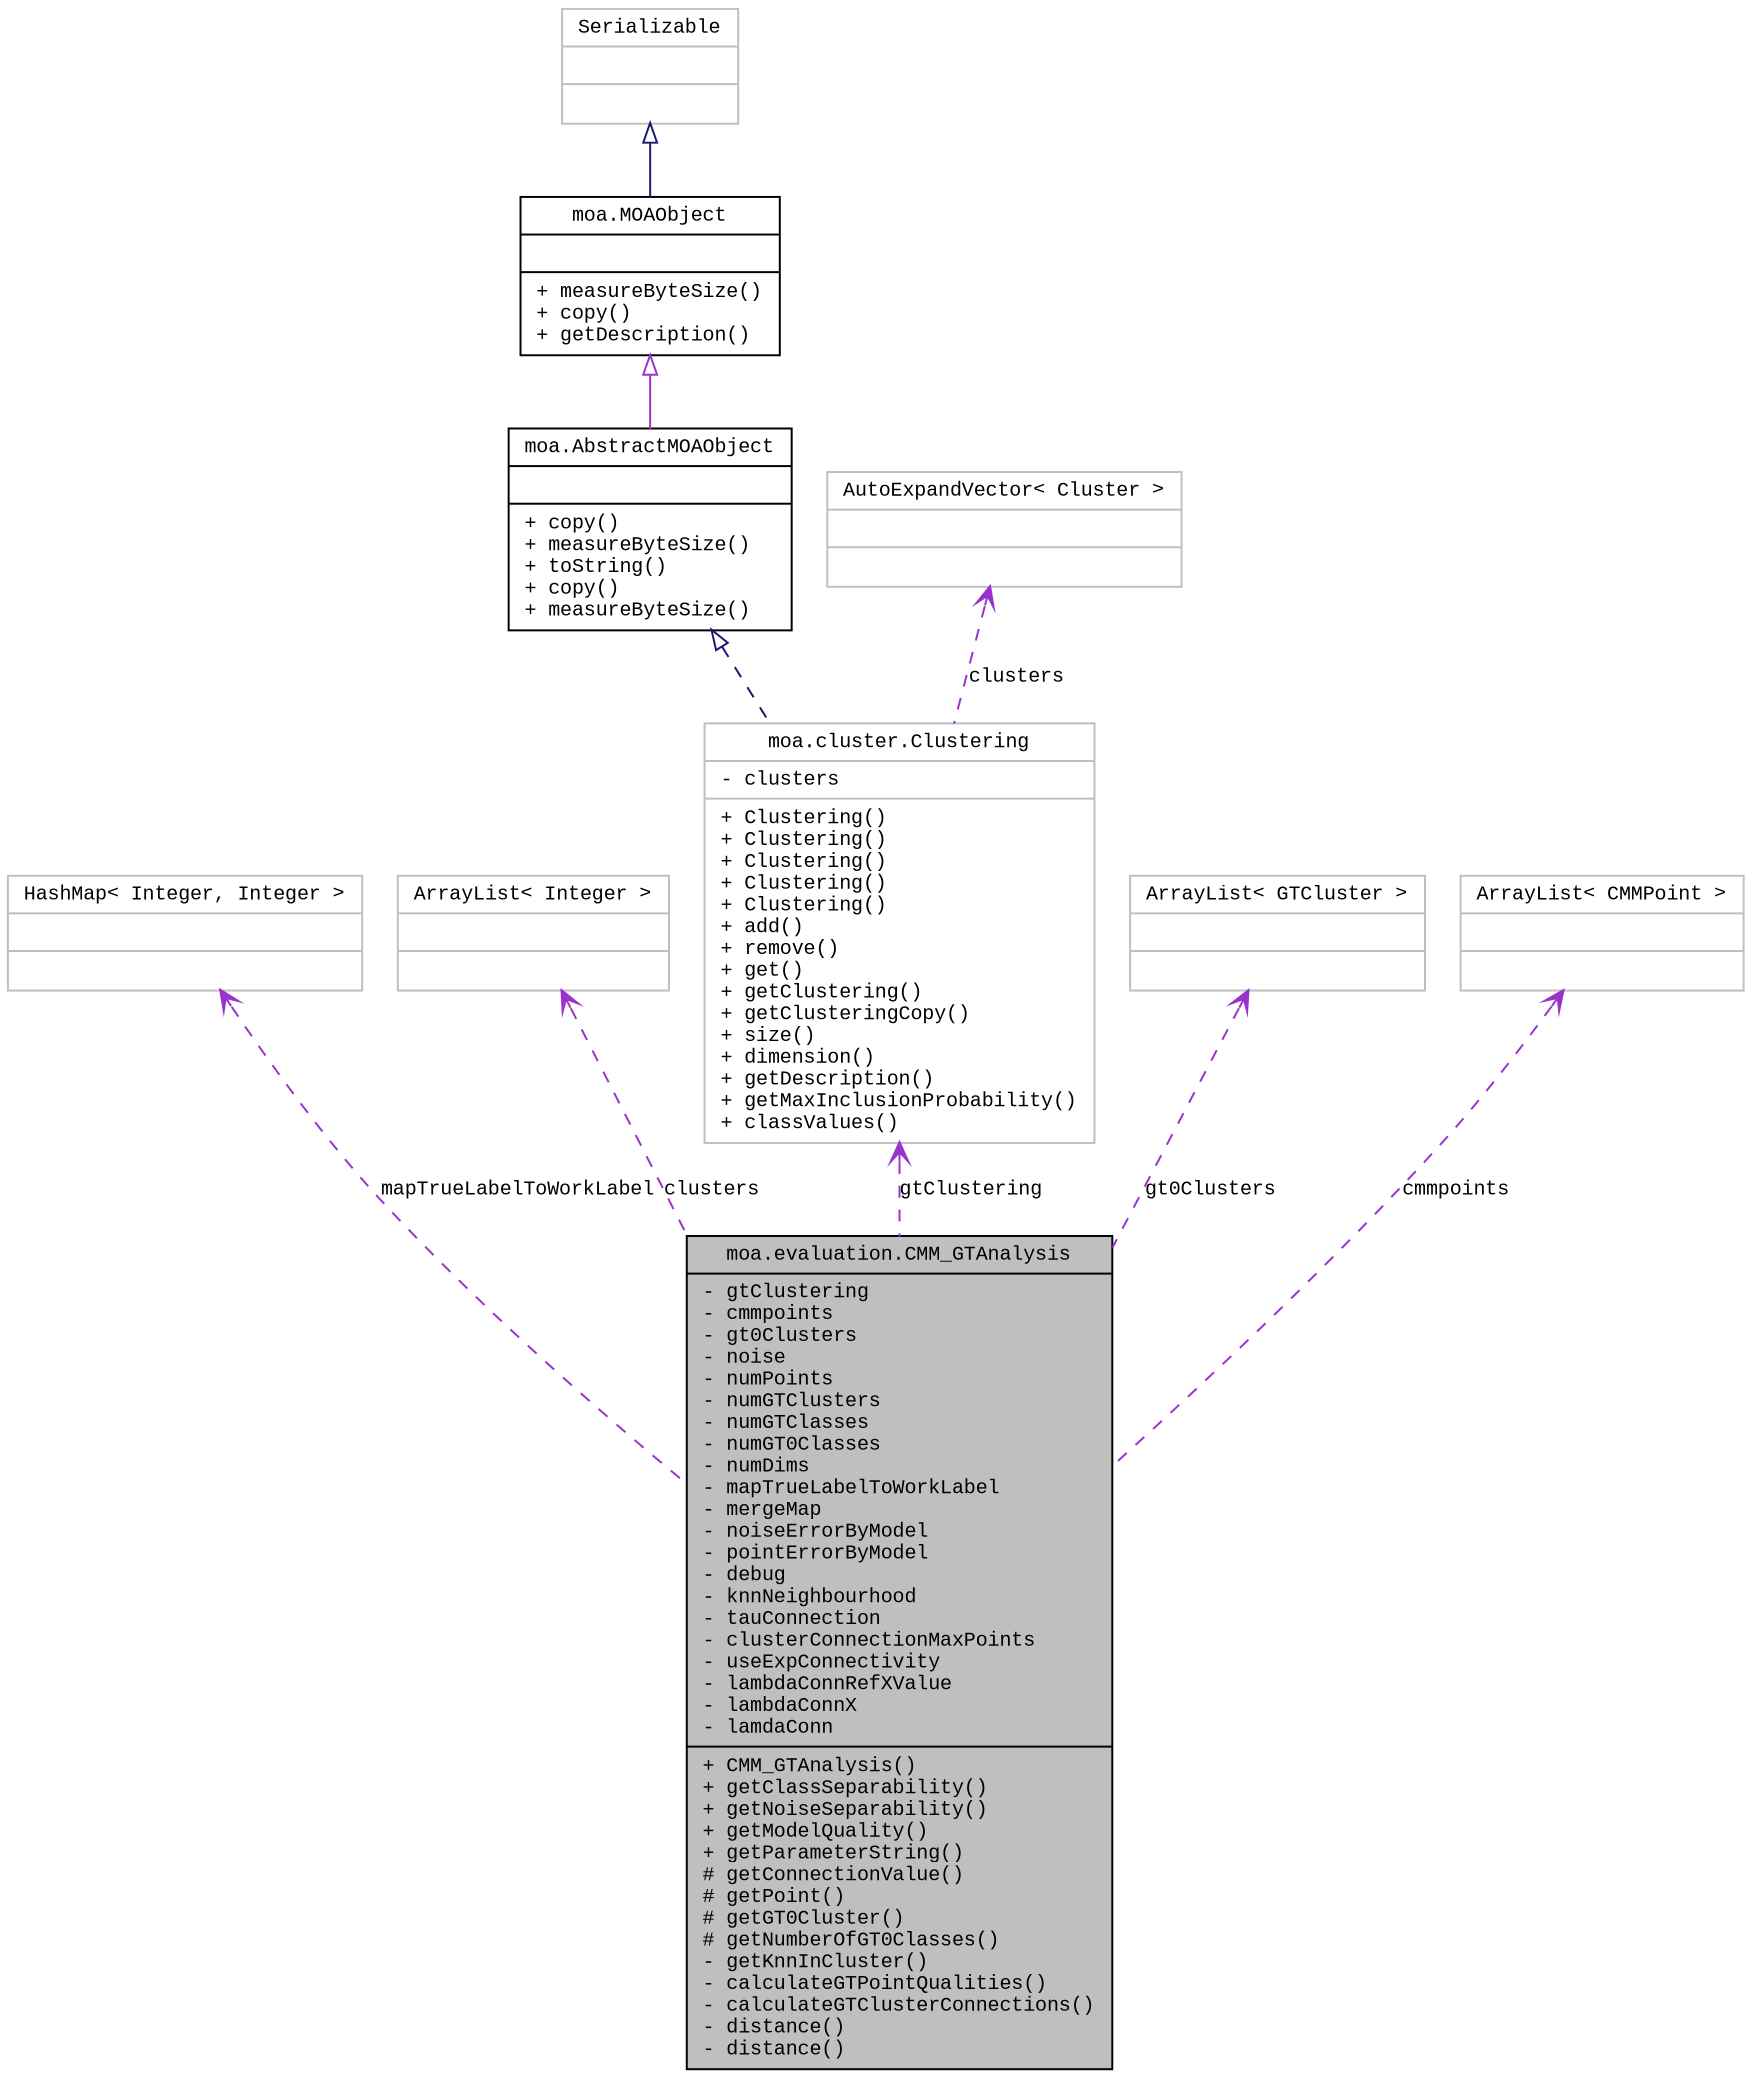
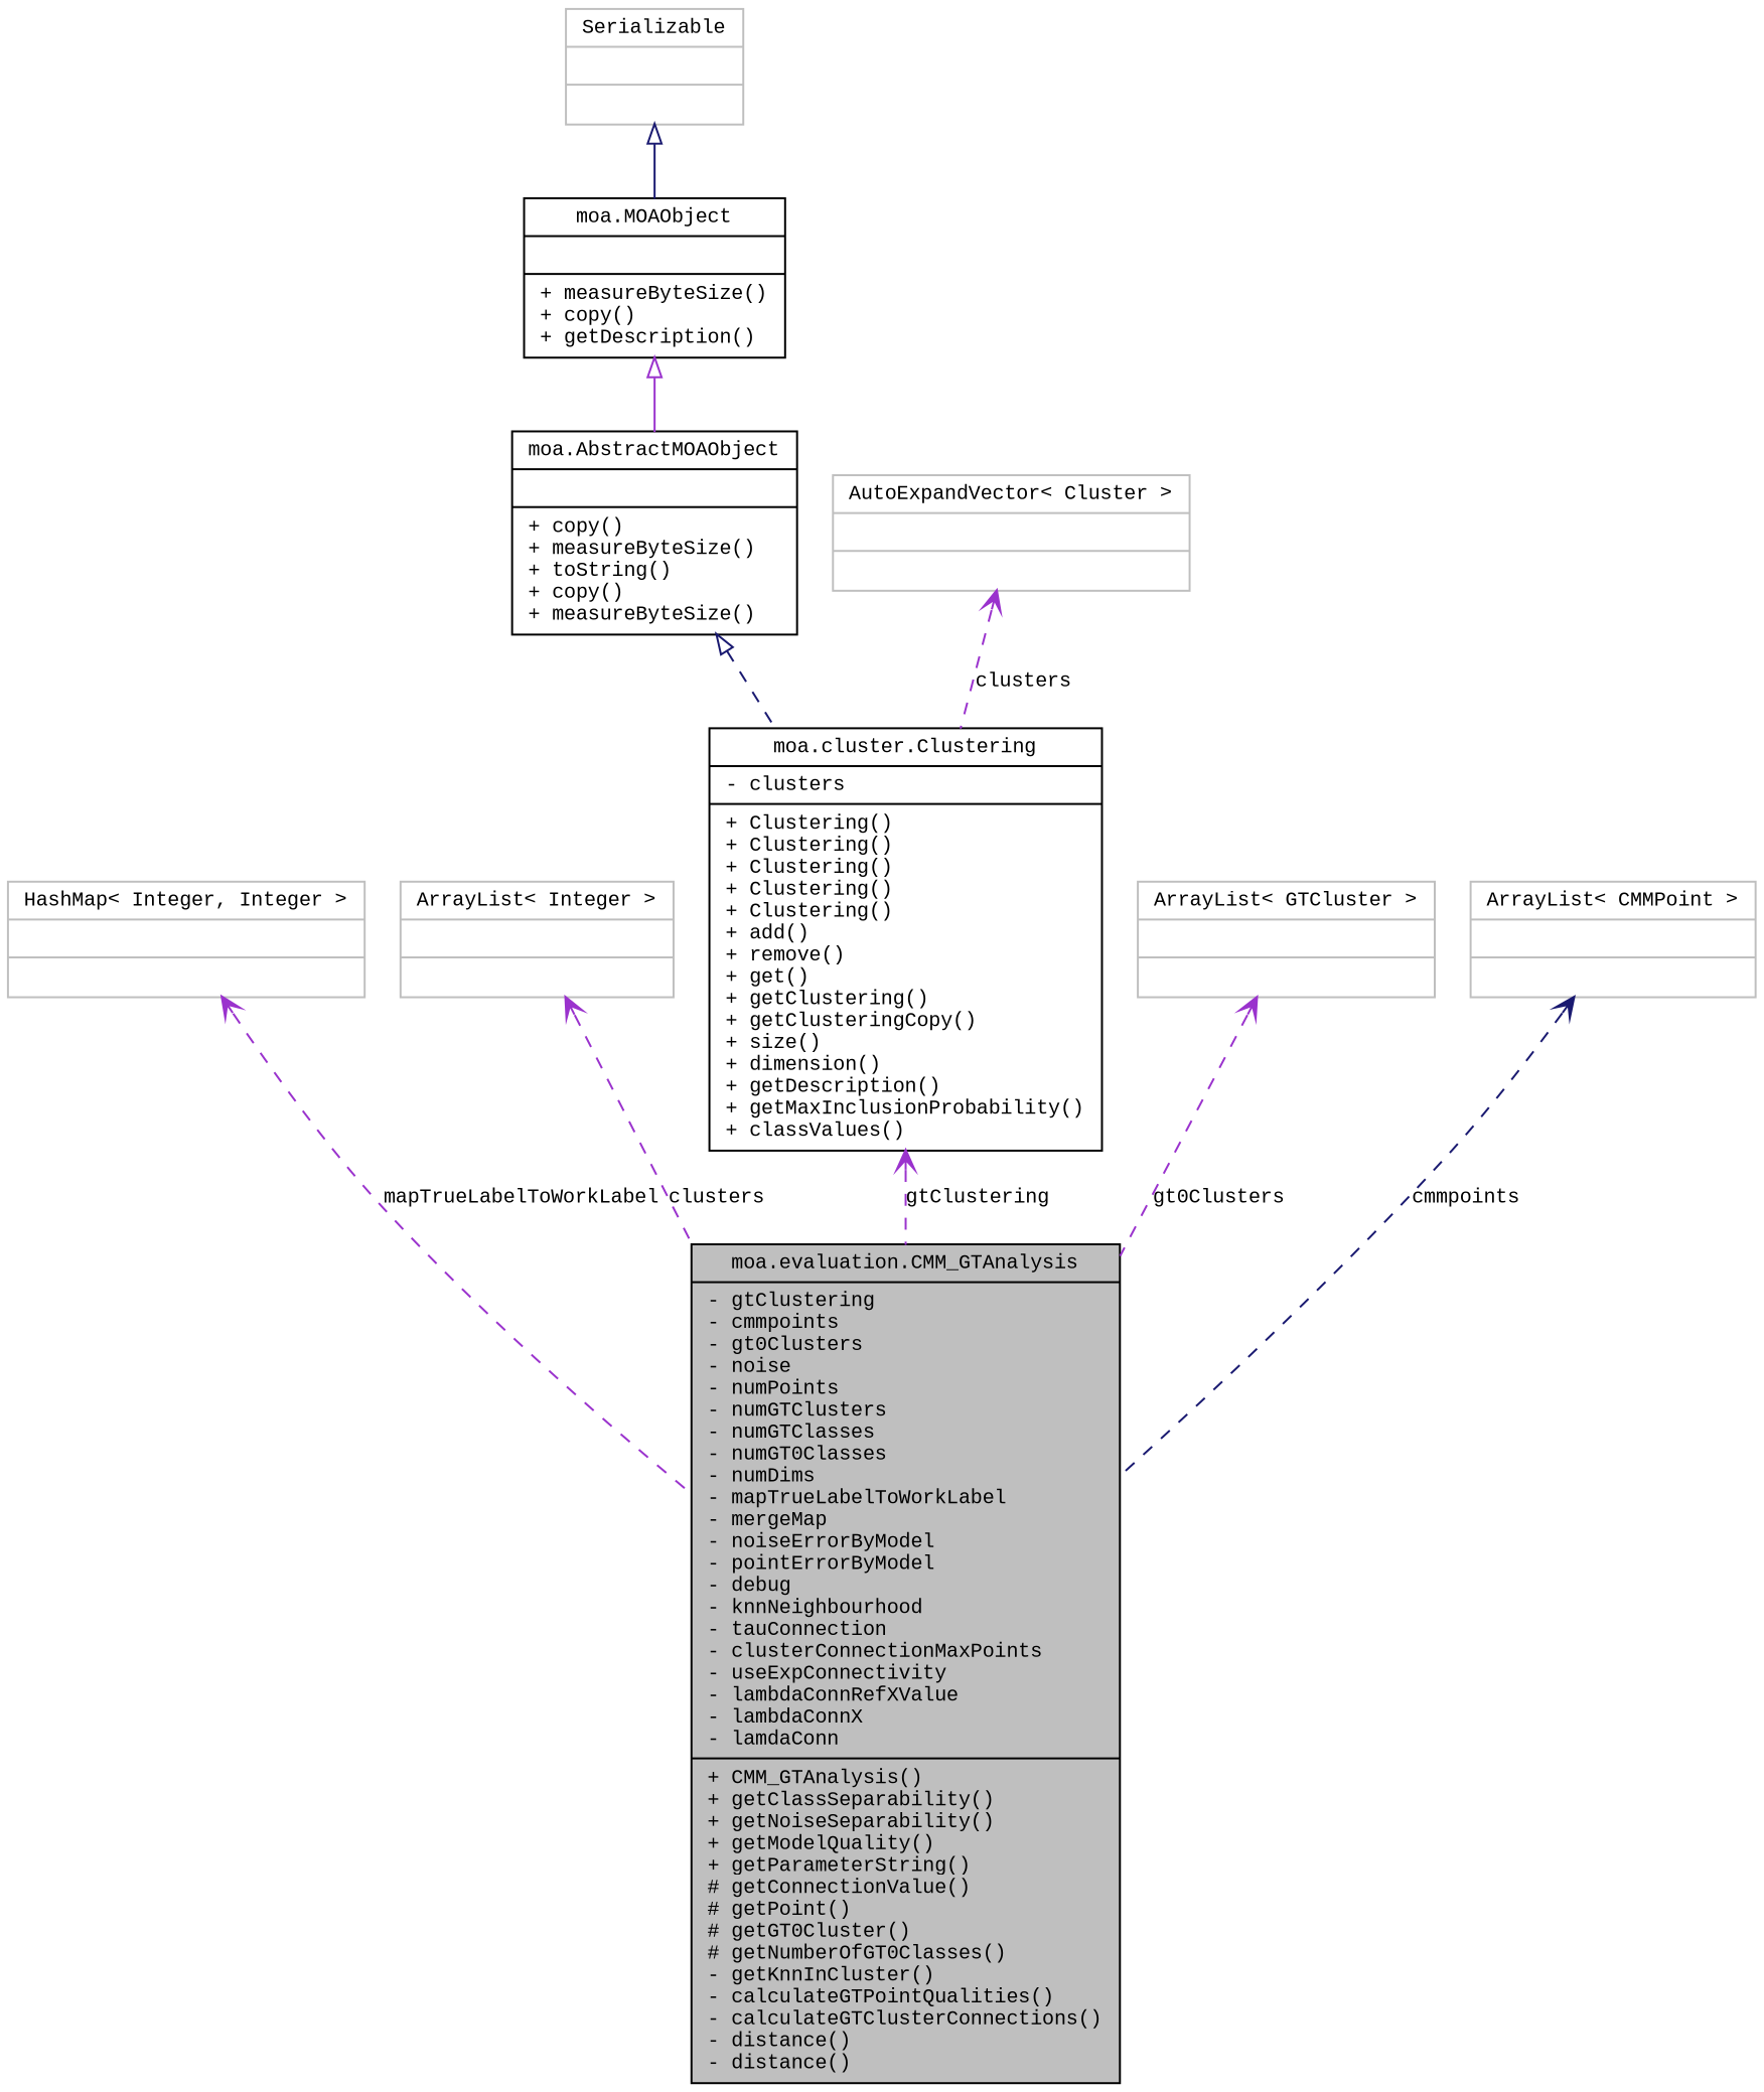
  digraph {
    fontname="Liberation Mono"
    node [color=grey75 fillcolor=white fontname="Liberation Mono" fontsize=10 shape=record style=filled]
    edge [arrowtail=open color=darkorchid3 dir=back fontname="Liberation Mono" fontsize=10 labelfontname=Helvetica labelfontsize=10 style=dashed]
    n1 [color=black fillcolor=grey75 fontcolor=black height=0.2 label="{moa.evaluation.CMM_GTAnalysis\n|- gtClustering\l- cmmpoints\l- gt0Clusters\l- noise\l- numPoints\l- numGTClusters\l- numGTClasses\l- numGT0Classes\l- numDims\l- mapTrueLabelToWorkLabel\l- mergeMap\l- noiseErrorByModel\l- pointErrorByModel\l- debug\l- knnNeighbourhood\l- tauConnection\l- clusterConnectionMaxPoints\l- useExpConnectivity\l- lambdaConnRefXValue\l- lambdaConnX\l- lamdaConn\l|+ CMM_GTAnalysis()\l+ getClassSeparability()\l+ getNoiseSeparability()\l+ getModelQuality()\l+ getParameterString()\l# getConnectionValue()\l# getPoint()\l# getGT0Cluster()\l# getNumberOfGT0Classes()\l- getKnnInCluster()\l- calculateGTPointQualities()\l- calculateGTClusterConnections()\l- distance()\l- distance()\l}" width=0.4]
    n2 [height=0.2 label="{HashMap\< Integer, Integer \>\n||}" width=0.4]
    n3 [height=0.2 label="{ArrayList\< Integer \>\n||}" width=0.4]
-   n4 [height=0.2 label="{moa.cluster.Clustering\n|- clusters\l|+ Clustering()\l+ Clustering()\l+ Clustering()\l+ Clustering()\l+ Clustering()\l+ add()\l+ remove()\l+ get()\l+ getClustering()\l+ getClusteringCopy()\l+ size()\l+ dimension()\l+ getDescription()\l+ getMaxInclusionProbability()\l+ classValues()\l}" width=0.4]
+   n4 [color=black height=0.2 label="{moa.cluster.Clustering\n|- clusters\l|+ Clustering()\l+ Clustering()\l+ Clustering()\l+ Clustering()\l+ Clustering()\l+ add()\l+ remove()\l+ get()\l+ getClustering()\l+ getClusteringCopy()\l+ size()\l+ dimension()\l+ getDescription()\l+ getMaxInclusionProbability()\l+ classValues()\l}" width=0.4]
    n5 [color=black height=0.2 label="{moa.AbstractMOAObject\n||+ copy()\l+ measureByteSize()\l+ toString()\l+ copy()\l+ measureByteSize()\l}" width=0.4]
    n6 [color=black height=0.2 label="{moa.MOAObject\n||+ measureByteSize()\l+ copy()\l+ getDescription()\l}" width=0.4]
    n7 [height=0.2 label="{Serializable\n||}" width=0.4]
    n8 [height=0.2 label="{AutoExpandVector\< Cluster \>\n||}" width=0.4]
    n9 [height=0.2 label="{ArrayList\< GTCluster \>\n||}" width=0.4]
    n10 [height=0.2 label="{ArrayList\< CMMPoint \>\n||}" width=0.4]
    n2 -> n1 [label=mapTrueLabelToWorkLabel]
    n3 -> n1 [label=clusters]
    n4 -> n1 [label=gtClustering]
    n5 -> n4 [arrowtail=empty color=midnightblue]
    n6 -> n5 [arrowtail=empty style=solid]
    n7 -> n6 [arrowtail=empty color=midnightblue style=solid]
    n8 -> n4 [label=clusters]
    n9 -> n1 [label=gt0Clusters]
-   n10 -> n1 [label=cmmpoints]
+   n10 -> n1 [color=midnightblue label=cmmpoints]
  }
